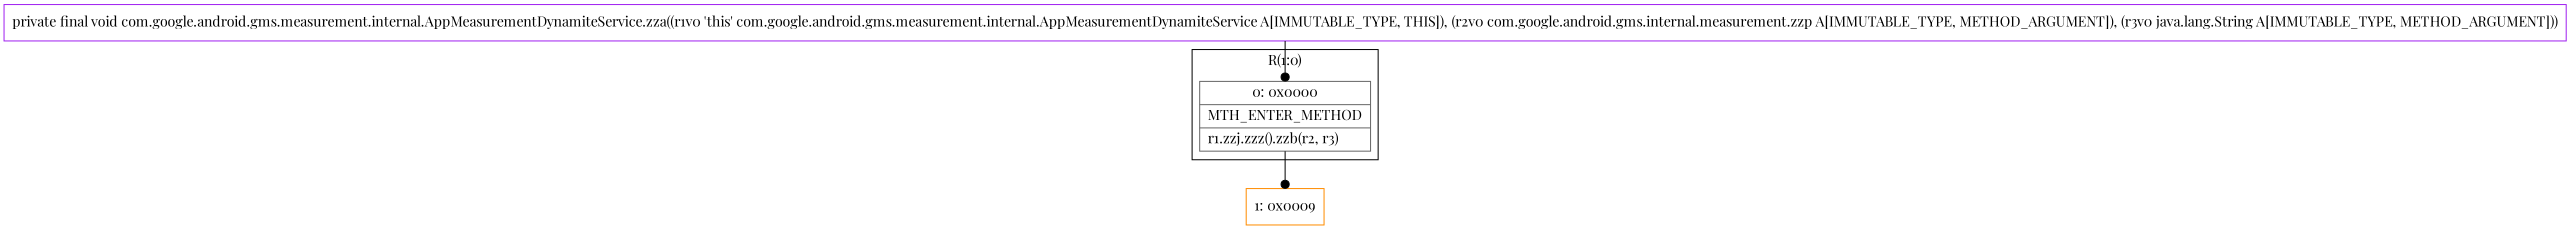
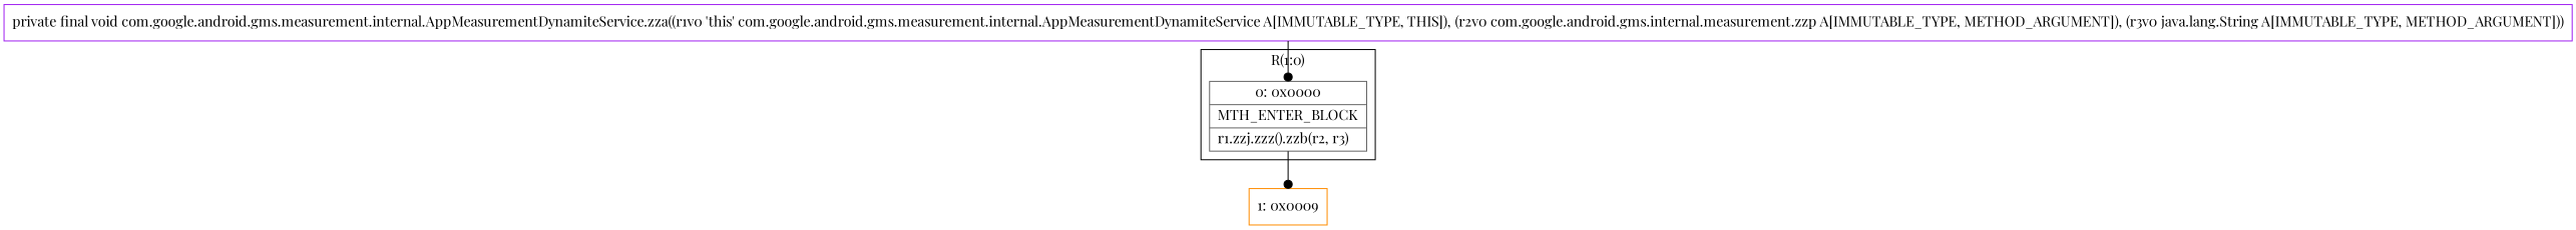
  digraph {
    fontname="Playfair Display"
    node [shape=record fontname="Playfair Display"]
    edge [arrowhead=dot fontname="Playfair Display"]
-   n1 [color=gray40 label="{0\:\ 0x0000|MTH_ENTER_METHOD\l|r1.zzj.zzz().zzb(r2, r3)\l}"]
+   n1 [color=gray40 label="{0\:\ 0x0000|MTH_ENTER_BLOCK\l|r1.zzj.zzz().zzb(r2, r3)\l}"]
    n2 [color=darkorange label="{1\:\ 0x0009}"]
    n3 [label="{private final void com.google.android.gms.measurement.internal.AppMeasurementDynamiteService.zza((r1v0 'this' com.google.android.gms.measurement.internal.AppMeasurementDynamiteService A[IMMUTABLE_TYPE, THIS]), (r2v0 com.google.android.gms.internal.measurement.zzp A[IMMUTABLE_TYPE, METHOD_ARGUMENT]), (r3v0 java.lang.String A[IMMUTABLE_TYPE, METHOD_ARGUMENT])) }" color=purple]
    subgraph cluster_1 {
      label="R(1:0)"
      n1
    }
    n1 -> n2
    n3 -> n1
  }
